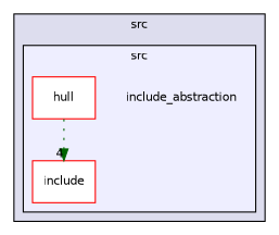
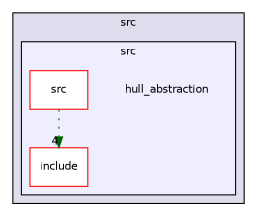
  digraph {
    compound=true
    node [fontname=Helvetica fontsize=10 shape=box color=red fillcolor=white style=filled]
-   n1 [label=include_abstraction shape=plaintext color="" fillcolor="" style=""]
+   n1 [label=hull_abstraction shape=plaintext color="" fillcolor="" style=""]
    n2 [label=include]
-   n3 [label=hull]
+   n3 [label=src]
    subgraph cluster_1 {
      bgcolor="#ddddee"
      fontname=Helvetica
      fontsize=10
      label=src
      pencolor=black
      subgraph cluster_2 {
        bgcolor="#eeeeff"
        fontname=Helvetica
        fontsize=10
        pencolor=black
        n1
        n2
        n3
      }
    }
    n3 -> n2 [headlabel=4 labeldistance=1.5 labelfontname=Helvetica labelfontsize=10 color=darkgreen style=dotted]
  }
